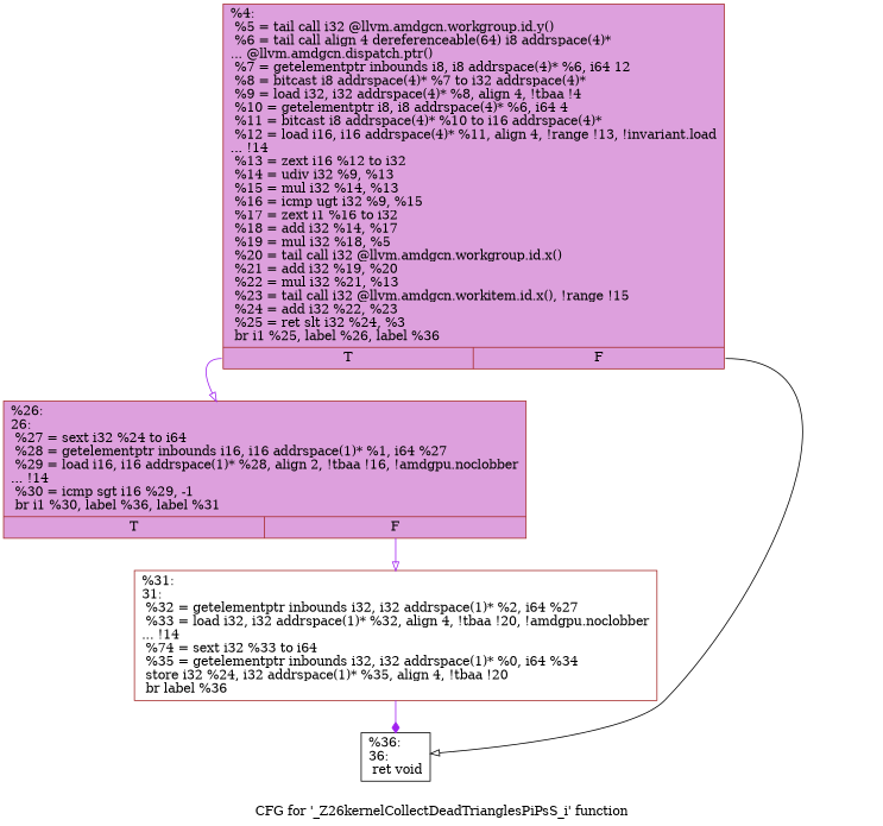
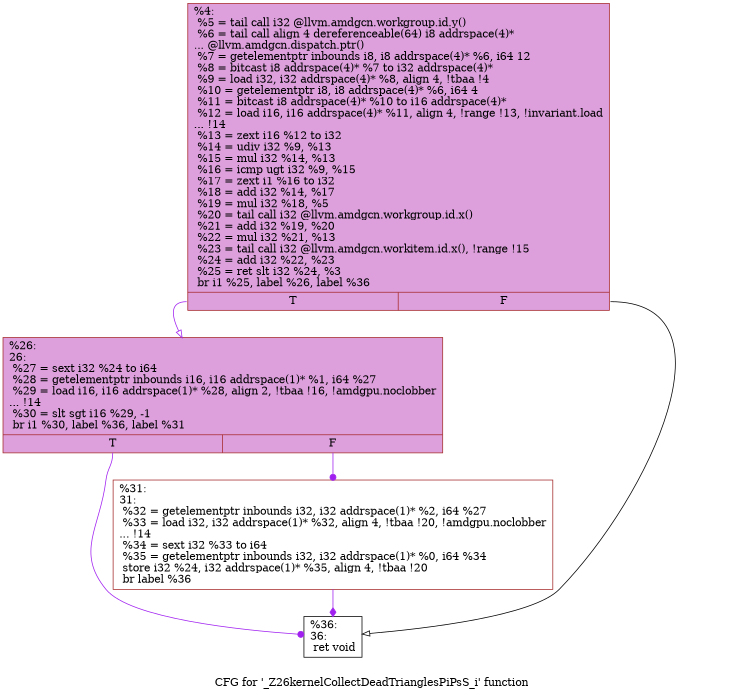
  digraph {
    label="CFG for '_Z26kernelCollectDeadTrianglesPiPsS_i' function"
    node [color=brown fillcolor=plum shape=record style=filled]
    edge [arrowhead=onormal color=purple tailport=s0]
    n1 [label="{%4:\l  %5 = tail call i32 @llvm.amdgcn.workgroup.id.y()\l  %6 = tail call align 4 dereferenceable(64) i8 addrspace(4)*\l... @llvm.amdgcn.dispatch.ptr()\l  %7 = getelementptr inbounds i8, i8 addrspace(4)* %6, i64 12\l  %8 = bitcast i8 addrspace(4)* %7 to i32 addrspace(4)*\l  %9 = load i32, i32 addrspace(4)* %8, align 4, !tbaa !4\l  %10 = getelementptr i8, i8 addrspace(4)* %6, i64 4\l  %11 = bitcast i8 addrspace(4)* %10 to i16 addrspace(4)*\l  %12 = load i16, i16 addrspace(4)* %11, align 4, !range !13, !invariant.load\l... !14\l  %13 = zext i16 %12 to i32\l  %14 = udiv i32 %9, %13\l  %15 = mul i32 %14, %13\l  %16 = icmp ugt i32 %9, %15\l  %17 = zext i1 %16 to i32\l  %18 = add i32 %14, %17\l  %19 = mul i32 %18, %5\l  %20 = tail call i32 @llvm.amdgcn.workgroup.id.x()\l  %21 = add i32 %19, %20\l  %22 = mul i32 %21, %13\l  %23 = tail call i32 @llvm.amdgcn.workitem.id.x(), !range !15\l  %24 = add i32 %22, %23\l  %25 = ret slt i32 %24, %3\l  br i1 %25, label %26, label %36\l|{<s0>T|<s1>F}}"]
-   n2 [label="{%26:\l26:                                               \l  %27 = sext i32 %24 to i64\l  %28 = getelementptr inbounds i16, i16 addrspace(1)* %1, i64 %27\l  %29 = load i16, i16 addrspace(1)* %28, align 2, !tbaa !16, !amdgpu.noclobber\l... !14\l  %30 = icmp sgt i16 %29, -1\l  br i1 %30, label %36, label %31\l|{<s0>T|<s1>F}}"]
+   n2 [label="{%26:\l26:                                               \l  %27 = sext i32 %24 to i64\l  %28 = getelementptr inbounds i16, i16 addrspace(1)* %1, i64 %27\l  %29 = load i16, i16 addrspace(1)* %28, align 2, !tbaa !16, !amdgpu.noclobber\l... !14\l  %30 = slt sgt i16 %29, -1\l  br i1 %30, label %36, label %31\l|{<s0>T|<s1>F}}"]
    n3 [color=black fillcolor=white label="{%36:\l36:                                               \l  ret void\l}"]
-   n4 [fillcolor=white label="{%31:\l31:                                               \l  %32 = getelementptr inbounds i32, i32 addrspace(1)* %2, i64 %27\l  %33 = load i32, i32 addrspace(1)* %32, align 4, !tbaa !20, !amdgpu.noclobber\l... !14\l  %74 = sext i32 %33 to i64\l  %35 = getelementptr inbounds i32, i32 addrspace(1)* %0, i64 %34\l  store i32 %24, i32 addrspace(1)* %35, align 4, !tbaa !20\l  br label %36\l}"]
+   n4 [fillcolor=white label="{%31:\l31:                                               \l  %32 = getelementptr inbounds i32, i32 addrspace(1)* %2, i64 %27\l  %33 = load i32, i32 addrspace(1)* %32, align 4, !tbaa !20, !amdgpu.noclobber\l... !14\l  %34 = sext i32 %33 to i64\l  %35 = getelementptr inbounds i32, i32 addrspace(1)* %0, i64 %34\l  store i32 %24, i32 addrspace(1)* %35, align 4, !tbaa !20\l  br label %36\l}"]
    n1 -> n2
    n1 -> n3 [color=black tailport=s1]
-   n2 -> n4 [tailport=s1]
+   n2 -> n3 [arrowhead=dot]
+   n2 -> n4 [arrowhead=dot tailport=s1]
    n4 -> n3 [arrowhead=diamond]
  }
